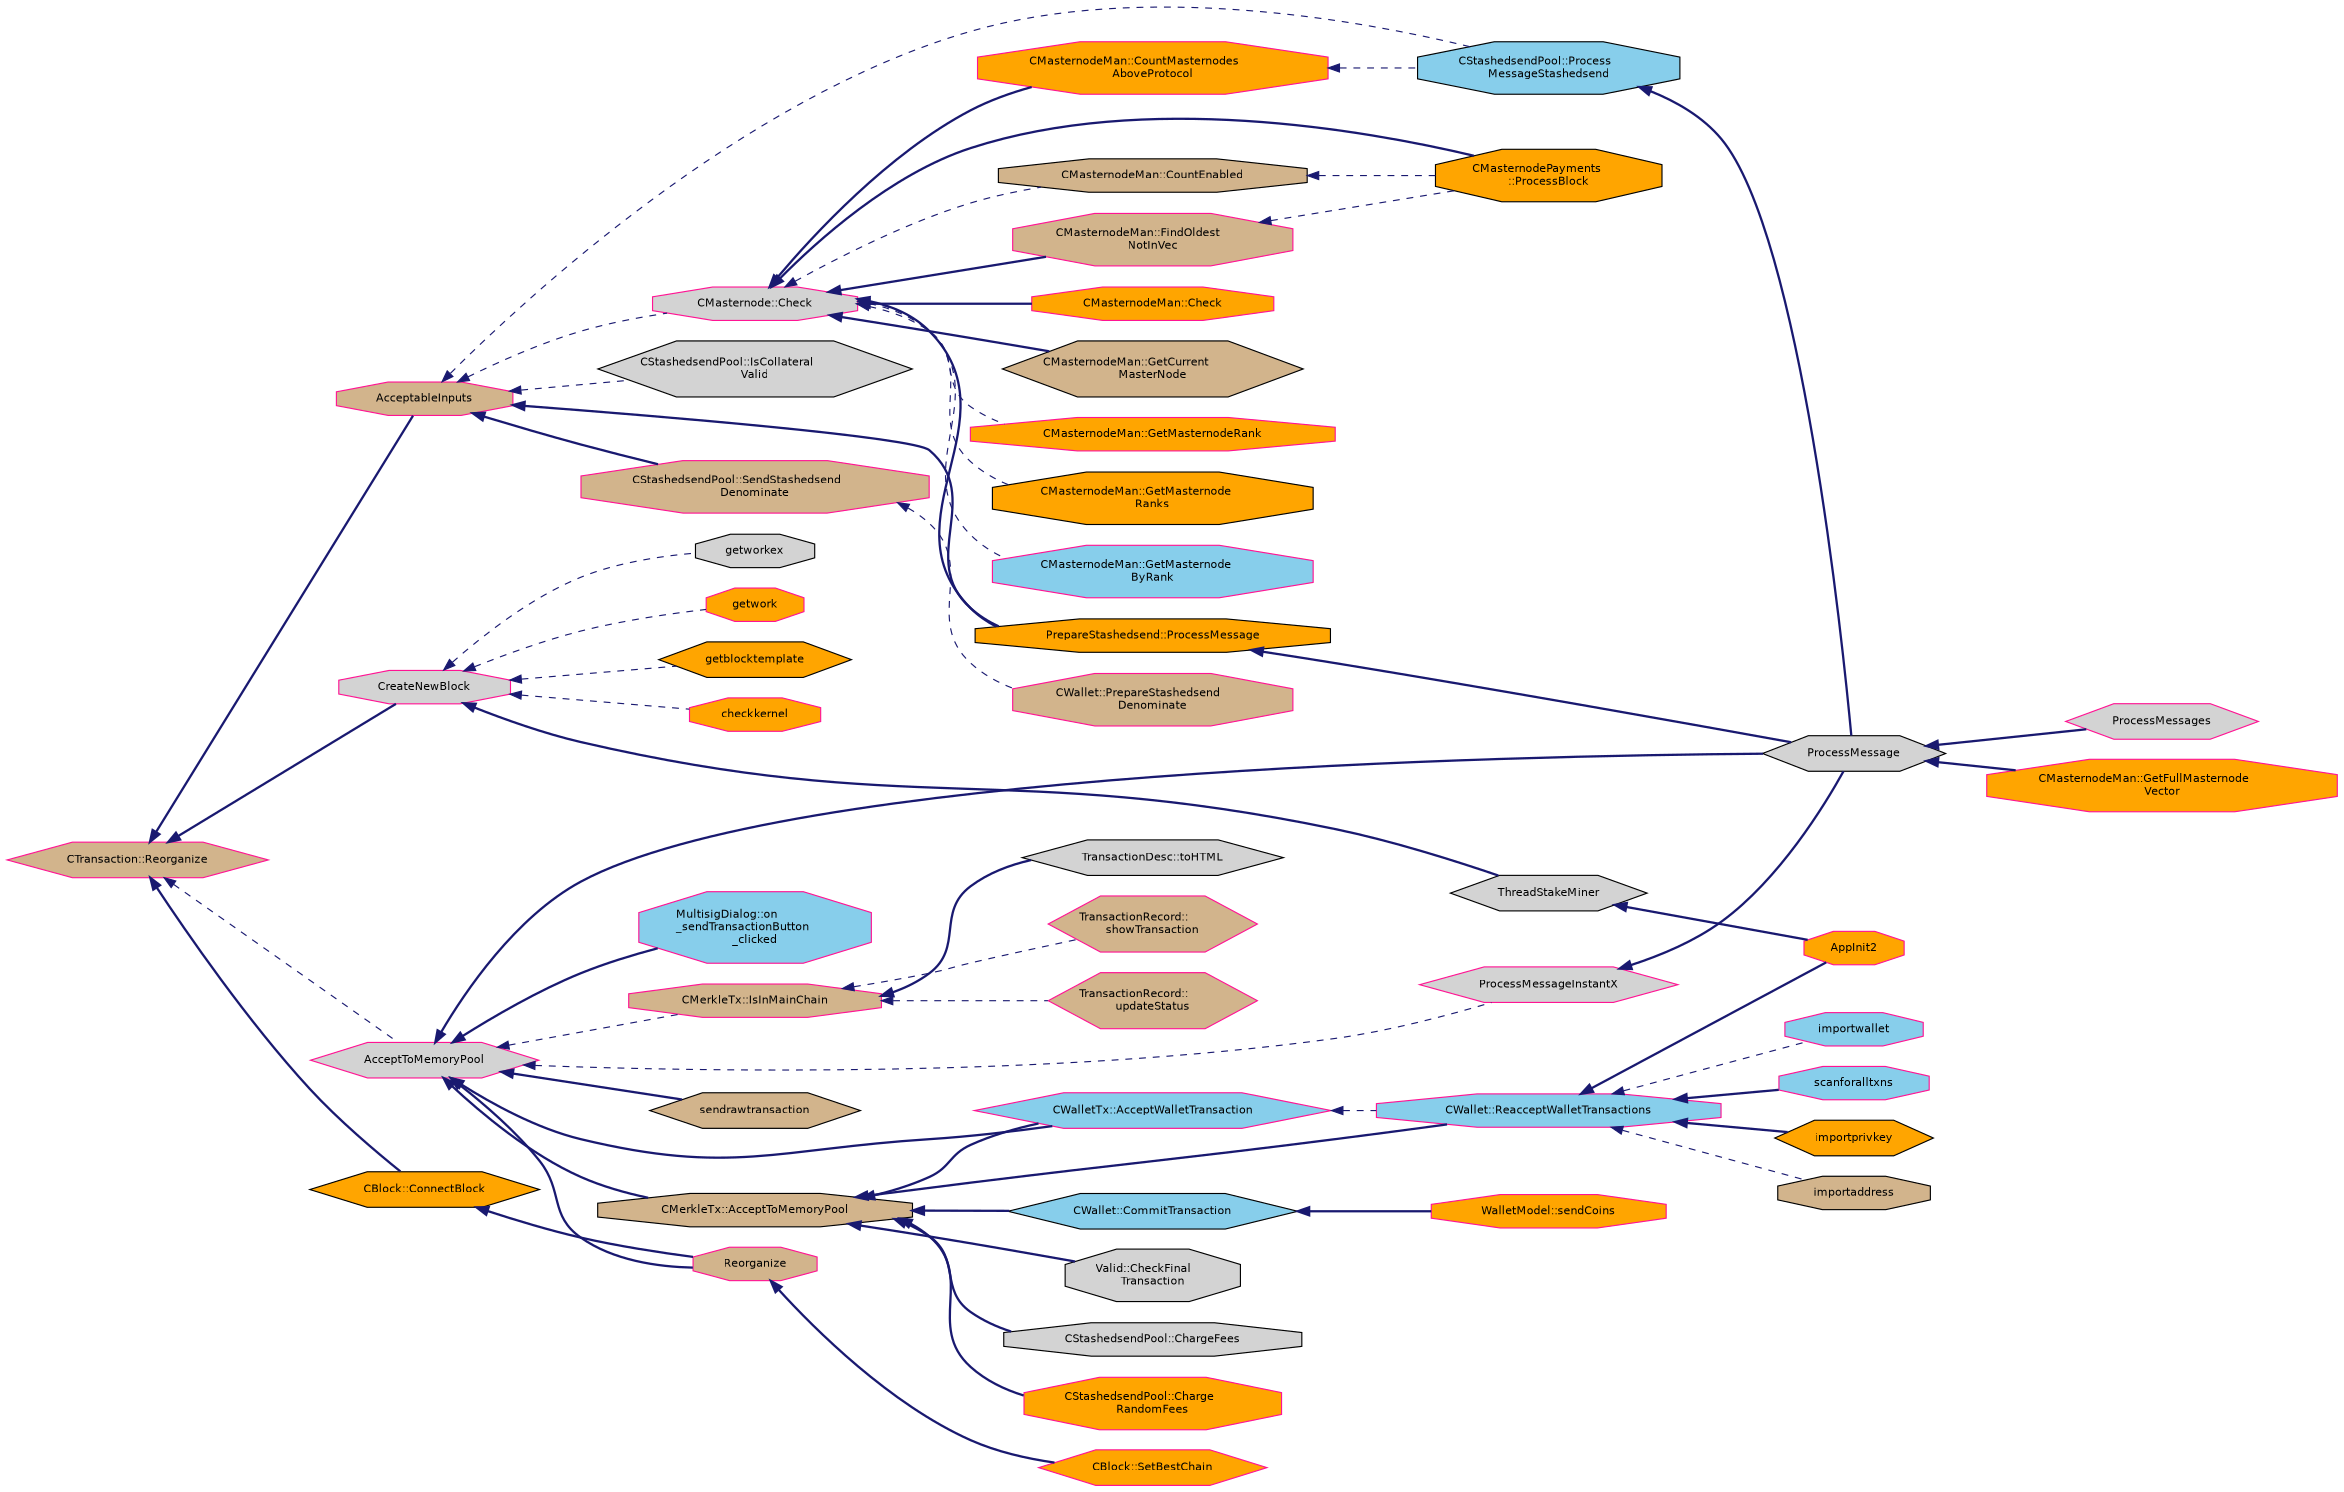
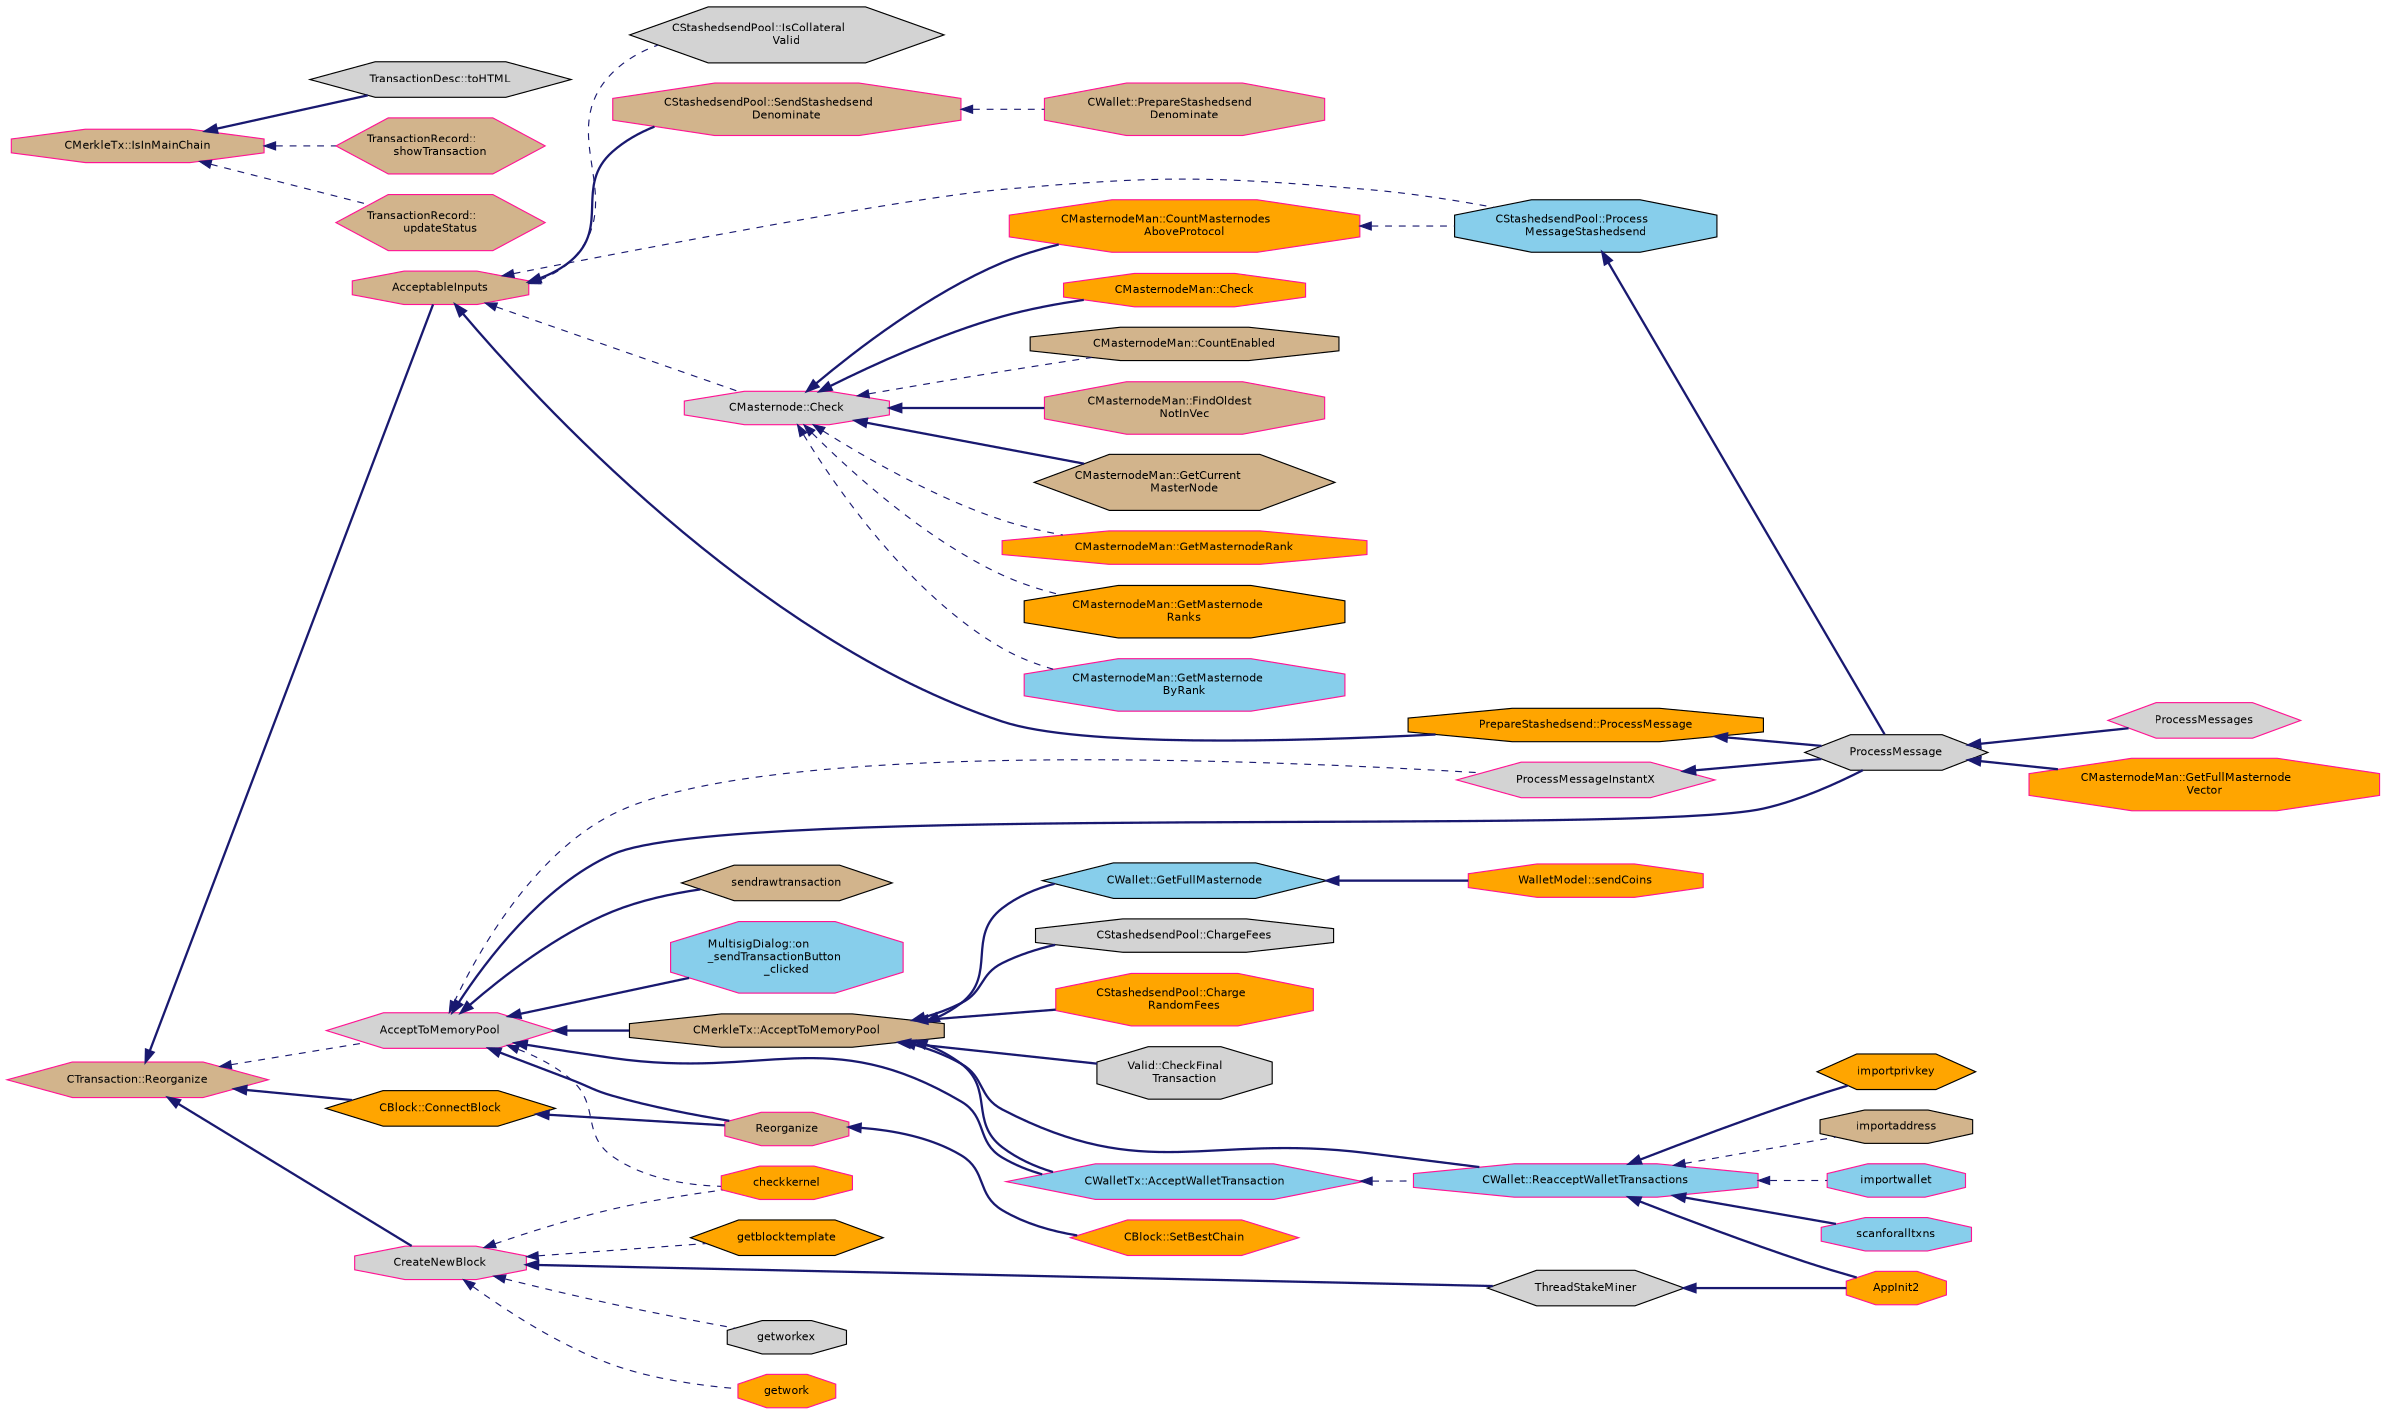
  digraph {
    rankdir=LR
    node [color=deeppink fillcolor=orange fontname=Helvetica fontsize=10 shape=octagon style=filled]
    edge [color=midnightblue dir=back fontname=Helvetica fontsize=10 labelfontname=Helvetica labelfontsize=10 style=bold]
    n1 [fillcolor=tan fontcolor=black height=0.2 label="CTransaction::Reorganize" shape=hexagon width=0.4]
    n2 [fillcolor=lightgrey height=0.2 label=AcceptToMemoryPool shape=hexagon width=0.4]
    n3 [fillcolor=tan height=0.2 label=AcceptableInputs width=0.4]
    n4 [color=black height=0.2 label="CBlock::ConnectBlock" shape=hexagon width=0.4]
    n5 [fillcolor=lightgrey height=0.2 label=CreateNewBlock width=0.4]
    n6 [fillcolor=lightgrey height=0.2 label=ProcessMessageInstantX shape=hexagon width=0.4]
    n7 [color=black fillcolor=lightgrey height=0.2 label=ProcessMessage shape=hexagon width=0.4]
    n8 [color=black fillcolor=tan height=0.2 label="CMerkleTx::AcceptToMemoryPool" width=0.4]
    n9 [fillcolor=skyblue height=0.2 label="CWalletTx::AcceptWalletTransaction" shape=hexagon width=0.4]
    n10 [fillcolor=tan height=0.2 label=Reorganize width=0.4]
    n11 [fillcolor=tan height=0.2 label="CMerkleTx::IsInMainChain" width=0.4]
    n12 [fillcolor=skyblue height=0.2 label="MultisigDialog::on\l_sendTransactionButton\l_clicked" width=0.4]
    n13 [color=black fillcolor=tan height=0.2 label=sendrawtransaction shape=hexagon width=0.4]
    n14 [fillcolor=lightgrey height=0.2 label="CMasternode::Check" width=0.4]
    n15 [color=black fillcolor=skyblue height=0.2 label="CStashedsendPool::Process\lMessageStashedsend" width=0.4]
    n16 [color=black height=0.2 label="PrepareStashedsend::ProcessMessage" width=0.4]
    n17 [color=black fillcolor=lightgrey height=0.2 label="CStashedsendPool::IsCollateral\lValid" shape=hexagon width=0.4]
    n18 [fillcolor=tan height=0.2 label="CStashedsendPool::SendStashedsend\lDenominate" width=0.4]
    n19 [color=black fillcolor=lightgrey height=0.2 label=ThreadStakeMiner shape=hexagon width=0.4]
    n20 [height=0.2 label=checkkernel width=0.4]
    n21 [color=black fillcolor=lightgrey height=0.2 label=getworkex width=0.4]
    n22 [height=0.2 label=getwork width=0.4]
    n23 [color=black height=0.2 label=getblocktemplate shape=hexagon width=0.4]
    n24 [fillcolor=lightgrey height=0.2 label=ProcessMessages shape=hexagon width=0.4]
    n25 [height=0.2 label="CMasternodeMan::GetFullMasternode\lVector" width=0.4]
    n26 [fillcolor=skyblue height=0.2 label="CWallet::ReacceptWalletTransactions" width=0.4]
    n27 [color=black fillcolor=lightgrey height=0.2 label="Valid::CheckFinal\lTransaction" width=0.4]
    n28 [color=black fillcolor=lightgrey height=0.2 label="CStashedsendPool::ChargeFees" width=0.4]
    n29 [height=0.2 label="CStashedsendPool::Charge\lRandomFees" width=0.4]
-   n30 [color=black fillcolor=skyblue height=0.2 label="CWallet::CommitTransaction" shape=hexagon width=0.4]
+   n30 [color=black fillcolor=skyblue height=0.2 label="CWallet::GetFullMasternode" shape=hexagon width=0.4]
    n31 [height=0.2 label="CBlock::SetBestChain" shape=hexagon width=0.4]
    n32 [color=black fillcolor=lightgrey height=0.2 label="TransactionDesc::toHTML" shape=hexagon width=0.4]
    n33 [fillcolor=tan height=0.2 label="TransactionRecord::\lshowTransaction" shape=hexagon width=0.4]
    n34 [fillcolor=tan height=0.2 label="TransactionRecord::\lupdateStatus" shape=hexagon width=0.4]
    n35 [height=0.2 label=AppInit2 width=0.4]
    n36 [color=black height=0.2 label=importprivkey shape=hexagon width=0.4]
    n37 [color=black fillcolor=tan height=0.2 label=importaddress width=0.4]
    n38 [fillcolor=skyblue height=0.2 label=importwallet width=0.4]
    n39 [fillcolor=skyblue height=0.2 label=scanforalltxns width=0.4]
    n40 [height=0.2 label="WalletModel::sendCoins" width=0.4]
-   n41 [color=black height=0.2 label="CMasternodePayments\l::ProcessBlock" width=0.4]
    n42 [height=0.2 label="CMasternodeMan::Check" width=0.4]
    n43 [color=black fillcolor=tan height=0.2 label="CMasternodeMan::CountEnabled" width=0.4]
    n44 [height=0.2 label="CMasternodeMan::CountMasternodes\lAboveProtocol" width=0.4]
    n45 [fillcolor=tan height=0.2 label="CMasternodeMan::FindOldest\lNotInVec" width=0.4]
    n46 [color=black fillcolor=tan height=0.2 label="CMasternodeMan::GetCurrent\lMasterNode" shape=hexagon width=0.4]
    n47 [height=0.2 label="CMasternodeMan::GetMasternodeRank" width=0.4]
    n48 [color=black height=0.2 label="CMasternodeMan::GetMasternode\lRanks" width=0.4]
    n49 [fillcolor=skyblue height=0.2 label="CMasternodeMan::GetMasternode\lByRank" width=0.4]
    n50 [fillcolor=tan height=0.2 label="CWallet::PrepareStashedsend\lDenominate" width=0.4]
    n1 -> n2 [style=dashed]
    n1 -> n3
    n1 -> n4
    n1 -> n5
    n2 -> n6 [style=dashed]
    n2 -> n7
    n2 -> n8
    n2 -> n9
    n2 -> n10
-   n2 -> n11 [style=dashed]
+   n2 -> n20 [style=dashed]
    n2 -> n12
    n2 -> n13
    n3 -> n14 [style=dashed]
    n3 -> n15 [style=dashed]
    n3 -> n16
    n3 -> n17 [style=dashed]
    n3 -> n18
    n4 -> n10
    n5 -> n19
    n5 -> n20 [style=dashed]
    n5 -> n21 [style=dashed]
    n5 -> n22 [style=dashed]
    n5 -> n23 [style=dashed]
    n6 -> n7
    n7 -> n24
    n7 -> n25
    n8 -> n9
    n8 -> n26
    n8 -> n27
    n8 -> n28
    n8 -> n29
    n8 -> n30
    n9 -> n26 [style=dashed]
    n10 -> n31
    n11 -> n32
    n11 -> n33 [style=dashed]
    n11 -> n34 [style=dashed]
-   n14 -> n16
-   n14 -> n41
    n14 -> n42
    n14 -> n43 [style=dashed]
    n14 -> n44
    n14 -> n45
    n14 -> n46
    n14 -> n47 [style=dashed]
    n14 -> n48 [style=dashed]
    n14 -> n49 [style=dashed]
    n15 -> n7
    n16 -> n7
    n18 -> n50 [style=dashed]
    n19 -> n35
    n26 -> n35
    n26 -> n36
    n26 -> n37 [style=dashed]
    n26 -> n38 [style=dashed]
    n26 -> n39
    n30 -> n40
-   n43 -> n41 [style=dashed]
    n44 -> n15 [style=dashed]
-   n45 -> n41 [style=dashed]
  }
